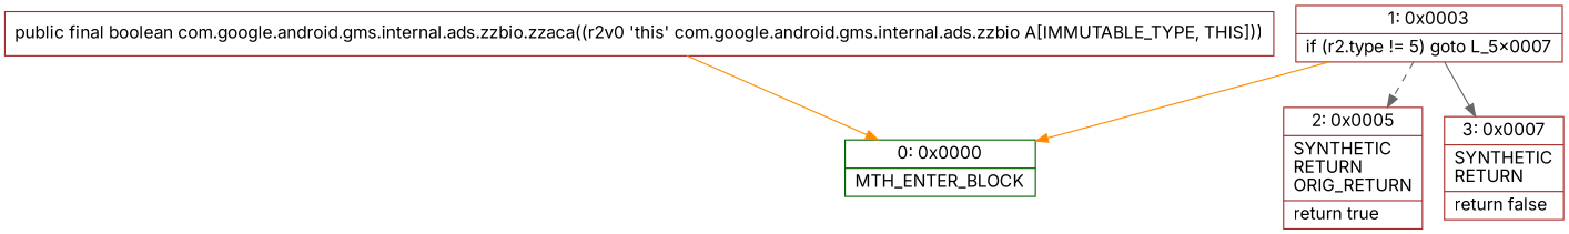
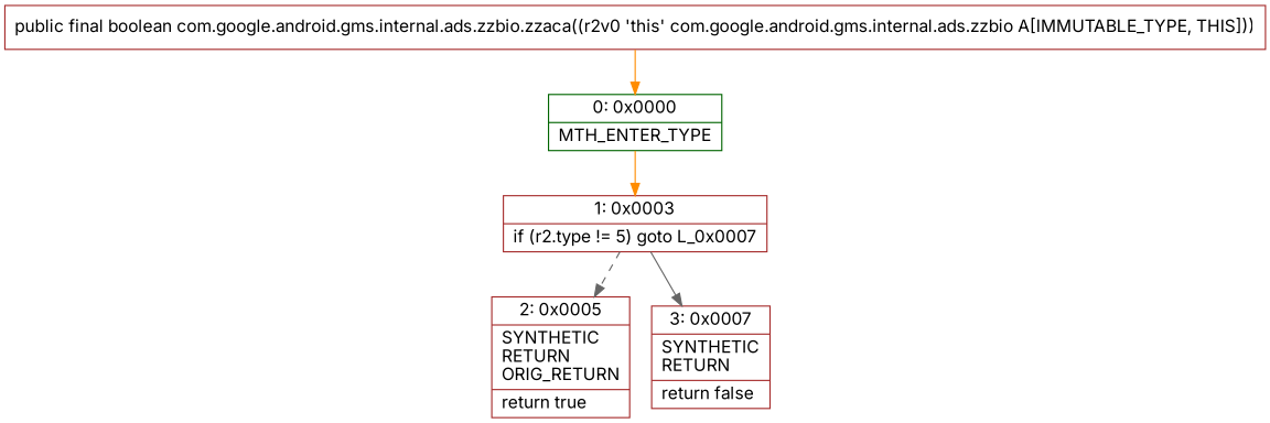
  digraph {
    fontname=Inter
    node [color=brown fontname=Inter shape=record]
    edge [color=darkorange fontname=Inter]
-   n1 [color=darkgreen label="{0\:\ 0x0000|MTH_ENTER_BLOCK\l}"]
-   n2 [label="{1\:\ 0x0003|if (r2.type != 5) goto L_5x0007\l}"]
+   n1 [color=darkgreen label="{0\:\ 0x0000|MTH_ENTER_TYPE\l}"]
+   n2 [label="{1\:\ 0x0003|if (r2.type != 5) goto L_0x0007\l}"]
    n3 [label="{2\:\ 0x0005|SYNTHETIC\lRETURN\lORIG_RETURN\l|return true\l}"]
    n4 [label="{3\:\ 0x0007|SYNTHETIC\lRETURN\l|return false\l}"]
    n5 [label="{public final boolean com.google.android.gms.internal.ads.zzbio.zzaca((r2v0 'this' com.google.android.gms.internal.ads.zzbio A[IMMUTABLE_TYPE, THIS])) }"]
-   n2 -> n1
+   n1 -> n2
    n2 -> n3 [color=gray40 style=dashed]
    n2 -> n4 [color=gray40]
    n5 -> n1
  }
